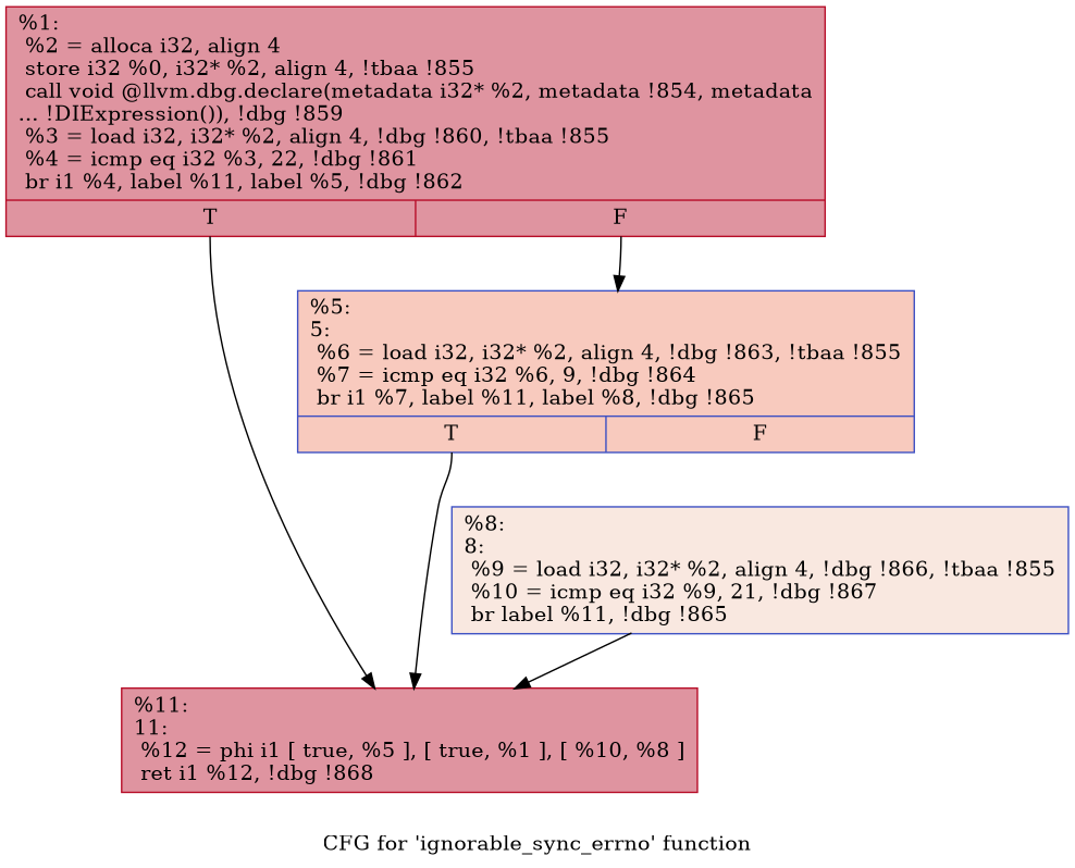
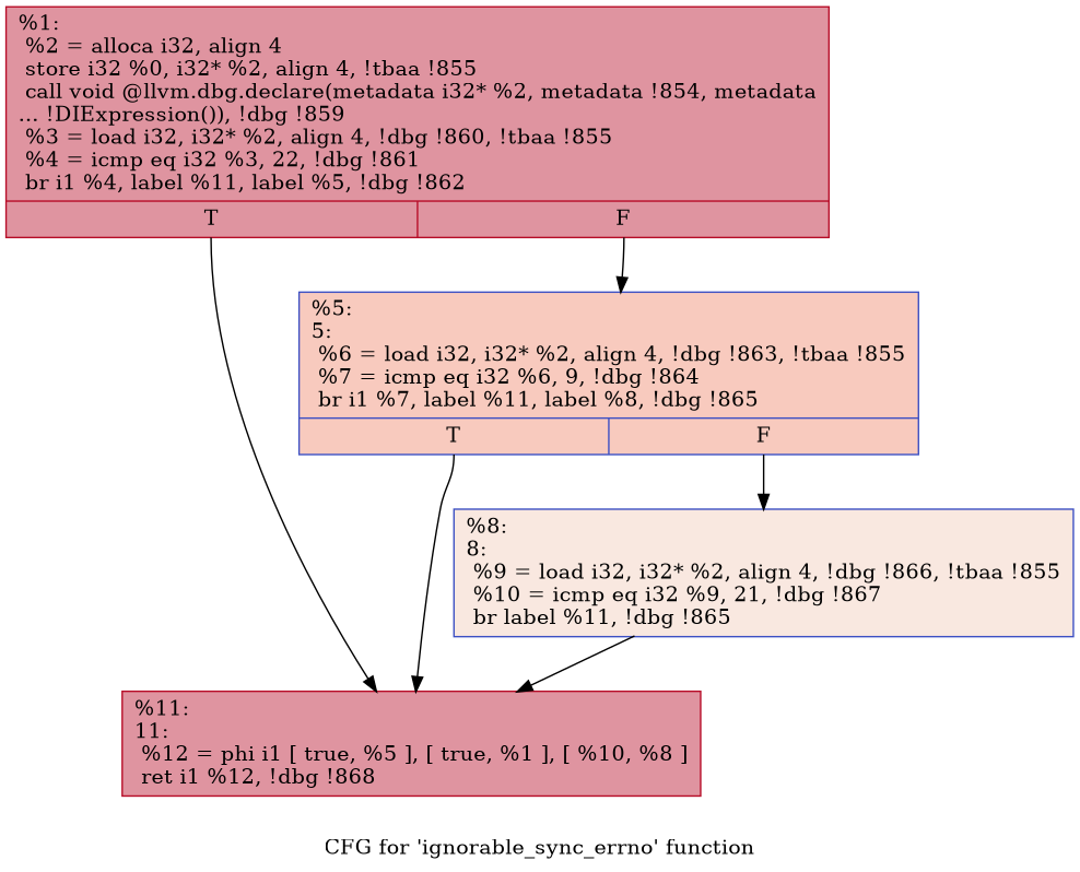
  digraph {
    label="CFG for 'ignorable_sync_errno' function"
    node [color="#b70d28ff" fillcolor="#b70d2870" shape=record style=filled]
    edge [tailport=s0]
    n1 [label="{%1:\l  %2 = alloca i32, align 4\l  store i32 %0, i32* %2, align 4, !tbaa !855\l  call void @llvm.dbg.declare(metadata i32* %2, metadata !854, metadata\l... !DIExpression()), !dbg !859\l  %3 = load i32, i32* %2, align 4, !dbg !860, !tbaa !855\l  %4 = icmp eq i32 %3, 22, !dbg !861\l  br i1 %4, label %11, label %5, !dbg !862\l|{<s0>T|<s1>F}}"]
    n2 [label="{%11:\l11:                                               \l  %12 = phi i1 [ true, %5 ], [ true, %1 ], [ %10, %8 ]\l  ret i1 %12, !dbg !868\l}"]
    n3 [color="#3d50c3ff" fillcolor="#ef886b70" label="{%5:\l5:                                                \l  %6 = load i32, i32* %2, align 4, !dbg !863, !tbaa !855\l  %7 = icmp eq i32 %6, 9, !dbg !864\l  br i1 %7, label %11, label %8, !dbg !865\l|{<s0>T|<s1>F}}"]
    n4 [color="#3d50c3ff" fillcolor="#f1ccb870" label="{%8:\l8:                                                \l  %9 = load i32, i32* %2, align 4, !dbg !866, !tbaa !855\l  %10 = icmp eq i32 %9, 21, !dbg !867\l  br label %11, !dbg !865\l}"]
    n1 -> n2
    n1 -> n3 [tailport=s1]
    n3 -> n2
+   n3 -> n4 [tailport=s1]
    n4 -> n2 [tailport=""]
  }
